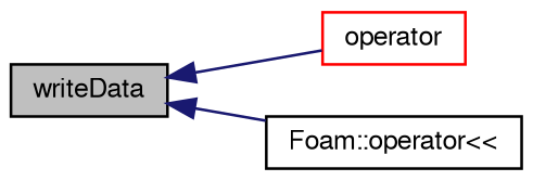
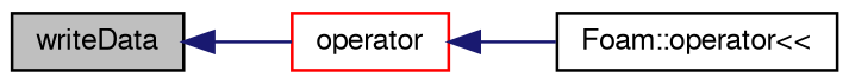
  digraph {
    rankdir=LR
    node [color=black fontname=FreeSans fontsize=10 shape=record]
    edge [color=midnightblue dir=back fontname=FreeSans fontsize=10 labelfontname=FreeSans labelfontsize=10 style=solid]
    n1 [fillcolor=grey75 fontcolor=black height=0.2 label=writeData style=filled width=0.4]
    n2 [color=red height=0.2 label=operator width=0.4]
    n3 [height=0.2 label="Foam::operator\<\<" width=0.4]
    n1 -> n2
-   n1 -> n3
+   n2 -> n3
  }
